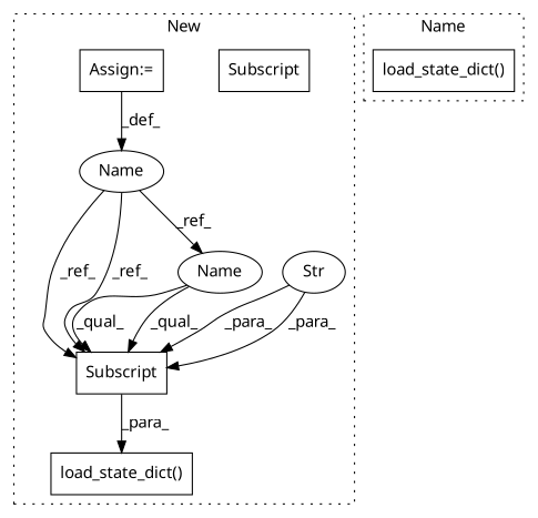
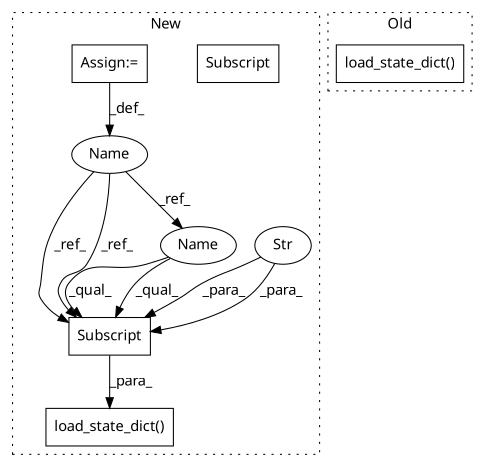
  digraph {
    fontname="Noto Sans"
    node [a=63 l="25,0" s="5721,0" shape=box fontname="Noto Sans"]
    edge [fontname="Noto Sans"]
    n1 [label=Subscript]
    n2 [a=66 l=13 label=Str s=5732 shape=ellipse]
    n3 [a=75 l="28,1" label="load_state_dict()" s="5693,5746"]
    n4 [a=87 l=10 label=Name s=5455 shape=ellipse]
    n5 [a=68 l=3 label="Assign:=" s=5465]
    n6 [label=Subscript]
    n7 [a=87 l=10 label=Name s=5721 shape=ellipse]
    n8 [a=75 l="28,1" label="load_state_dict()" s="7794,7868"]
    subgraph cluster_1 {
      label=New
      style=dotted
      n1
      n2
      n3
      n4
      n5
      n6
      n7
    }
    subgraph cluster_2 {
-     label=Name
+     label=Old
      style=dotted
      n8
    }
    n2 -> n6 [label=_para_]
    n2 -> n6 [label=_para_]
    n4 -> n6 [label=_ref_]
    n4 -> n6 [label=_ref_]
    n4 -> n7 [label=_ref_]
    n5 -> n4 [label=_def_]
    n6 -> n3 [label=_para_]
    n7 -> n6 [label=_qual_]
    n7 -> n6 [label=_qual_]
  }
